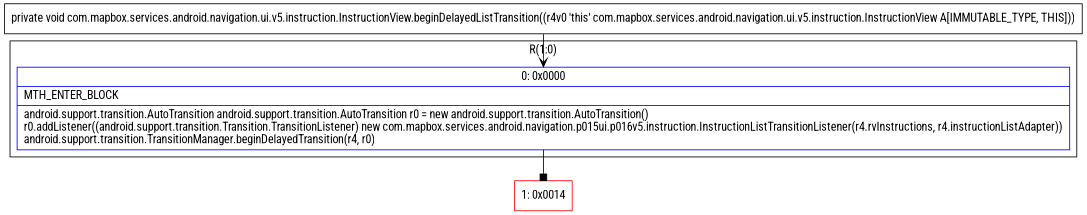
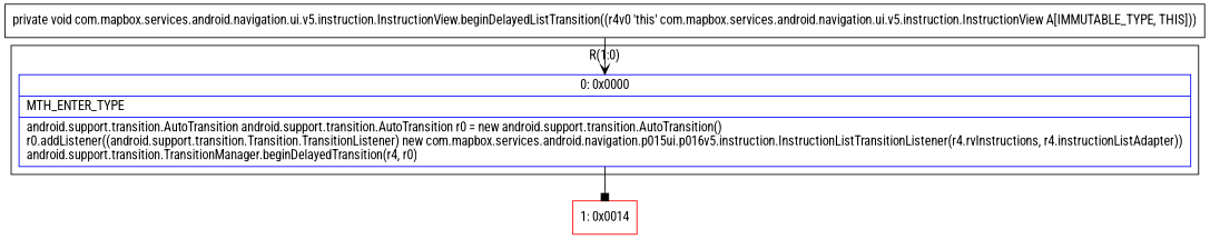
  digraph {
    fontname="Roboto Condensed"
    node [shape=record fontname="Roboto Condensed"]
    edge [color=black fontname="Roboto Condensed"]
-   n1 [color=blue label="{0\:\ 0x0000|MTH_ENTER_BLOCK\l|android.support.transition.AutoTransition android.support.transition.AutoTransition r0 = new android.support.transition.AutoTransition()\lr0.addListener((android.support.transition.Transition.TransitionListener) new com.mapbox.services.android.navigation.p015ui.p016v5.instruction.InstructionListTransitionListener(r4.rvInstructions, r4.instructionListAdapter))\landroid.support.transition.TransitionManager.beginDelayedTransition(r4, r0)\l}"]
+   n1 [color=blue label="{0\:\ 0x0000|MTH_ENTER_TYPE\l|android.support.transition.AutoTransition android.support.transition.AutoTransition r0 = new android.support.transition.AutoTransition()\lr0.addListener((android.support.transition.Transition.TransitionListener) new com.mapbox.services.android.navigation.p015ui.p016v5.instruction.InstructionListTransitionListener(r4.rvInstructions, r4.instructionListAdapter))\landroid.support.transition.TransitionManager.beginDelayedTransition(r4, r0)\l}"]
    n2 [color=red label="{1\:\ 0x0014}"]
    n3 [label="{private void com.mapbox.services.android.navigation.ui.v5.instruction.InstructionView.beginDelayedListTransition((r4v0 'this' com.mapbox.services.android.navigation.ui.v5.instruction.InstructionView A[IMMUTABLE_TYPE, THIS])) }"]
    subgraph cluster_1 {
      label="R(1:0)"
      n1
    }
    n1 -> n2 [arrowhead=box]
    n3 -> n1 [arrowhead=vee]
  }
